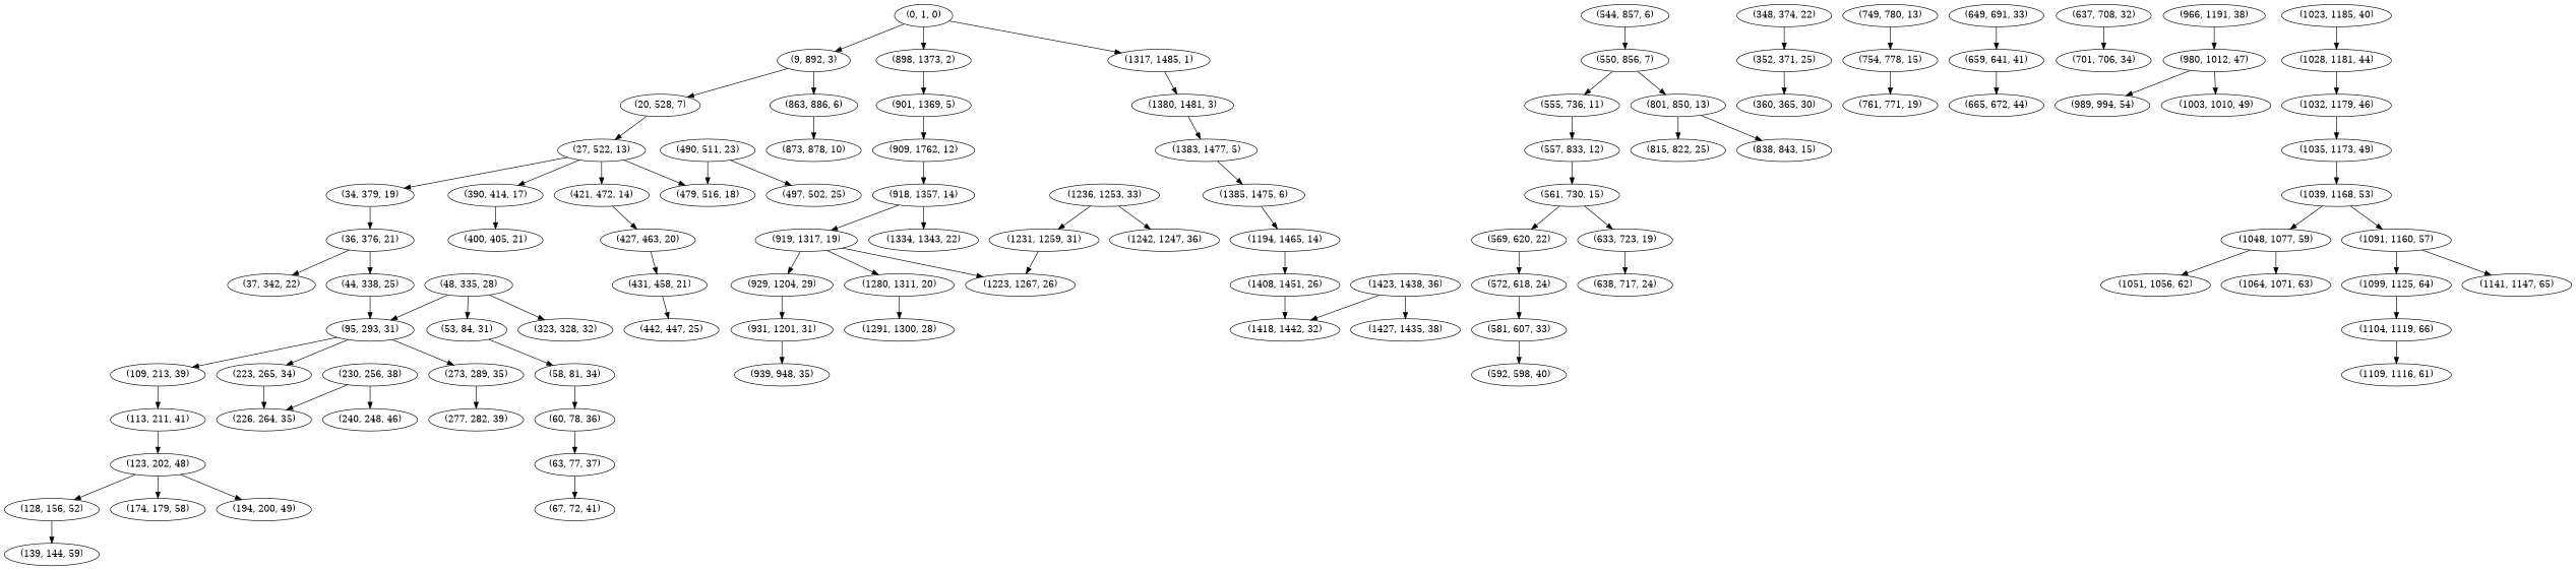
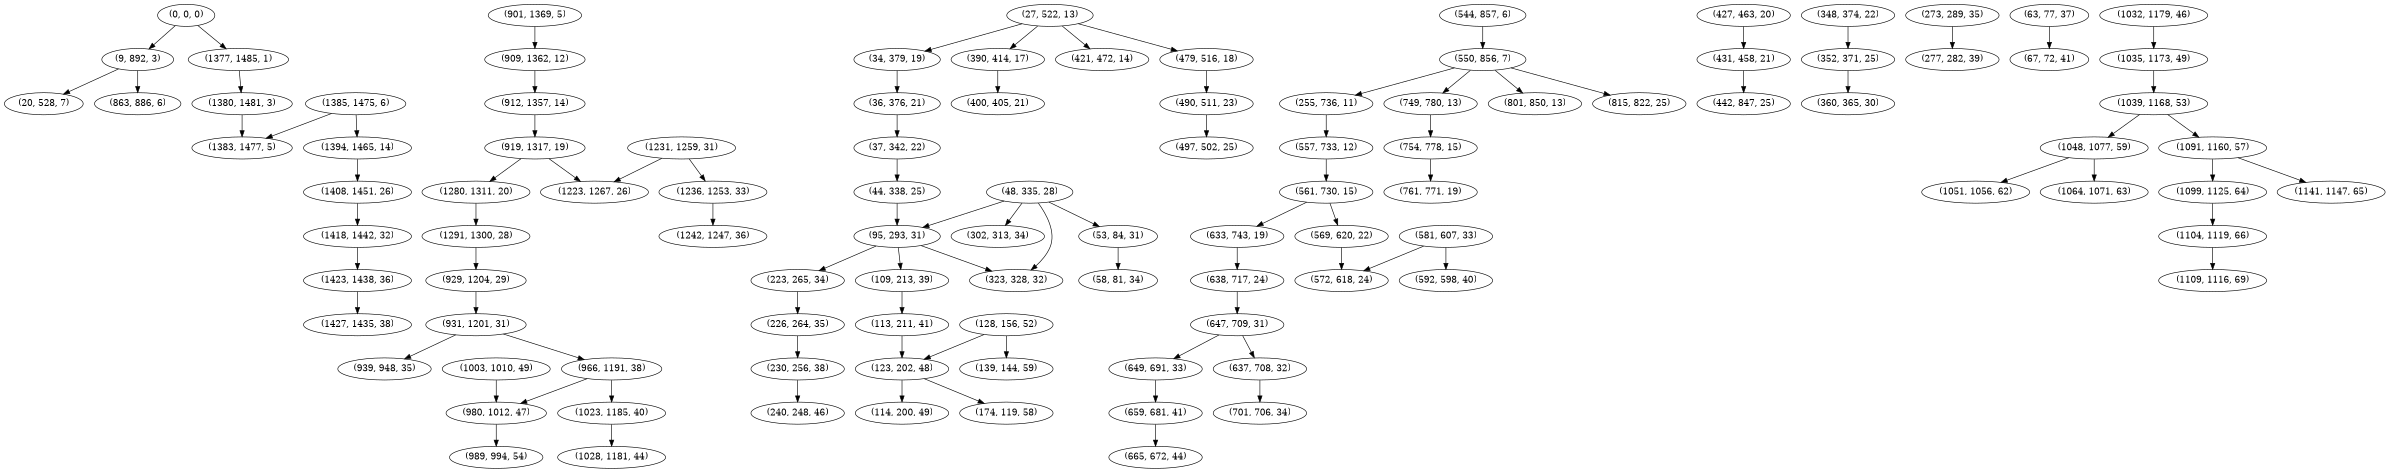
  digraph {
-   "(0, 0, 0)" [label="(0, 1, 0)"]
+   "(0, 0, 0)"
    "(9, 892, 3)"
-   "(898, 1373, 2)"
-   "(1377, 1485, 1)" [label="(1317, 1485, 1)"]
+   "(1377, 1485, 1)"
    "(20, 528, 7)"
    "(863, 886, 6)"
    "(901, 1369, 5)"
    "(1380, 1481, 3)"
    "(27, 522, 13)"
    "(544, 857, 6)"
    "(550, 856, 7)"
-   "(873, 878, 10)"
    "(34, 379, 19)"
    "(390, 414, 17)"
    "(421, 472, 14)"
    "(479, 516, 18)"
    "(36, 376, 21)"
    "(400, 405, 21)"
    "(427, 463, 20)"
    "(490, 511, 23)"
    "(37, 342, 22)"
    "(44, 338, 25)"
    "(348, 374, 22)"
    "(352, 371, 25)"
    "(95, 293, 31)"
    "(48, 335, 28)"
    "(53, 84, 31)"
+   "(302, 313, 34)"
    "(323, 328, 32)"
    "(58, 81, 34)"
    "(109, 213, 39)"
    "(223, 265, 34)"
    "(273, 289, 35)"
-   "(60, 78, 36)"
    "(63, 77, 37)"
    "(67, 72, 41)"
    "(113, 211, 41)"
    "(226, 264, 35)"
    "(277, 282, 39)"
    "(123, 202, 48)"
    "(128, 156, 52)"
-   "(174, 179, 58)"
-   "(194, 200, 49)"
+   "(174, 179, 58)" [label="(174, 119, 58)"]
+   "(194, 200, 49)" [label="(114, 200, 49)"]
    "(139, 144, 59)"
    "(230, 256, 38)"
    "(240, 248, 46)"
    "(360, 365, 30)"
    "(431, 458, 21)"
-   "(442, 447, 25)"
+   "(442, 447, 25)" [label="(442, 847, 25)"]
    "(497, 502, 25)"
-   "(555, 736, 11)"
+   "(555, 736, 11)" [label="(255, 736, 11)"]
    "(749, 780, 13)"
    "(801, 850, 13)"
-   "(557, 733, 12)" [label="(557, 833, 12)"]
+   "(557, 733, 12)"
    "(754, 778, 15)"
    "(815, 822, 25)"
-   "(838, 843, 15)"
    "(561, 730, 15)"
    "(569, 620, 22)"
-   "(633, 723, 19)"
+   "(633, 723, 19)" [label="(633, 743, 19)"]
    "(572, 618, 24)"
    "(638, 717, 24)"
    "(581, 607, 33)"
    "(592, 598, 40)"
+   "(647, 709, 31)"
    "(649, 691, 33)"
    n67 [label="(637, 708, 32)"]
-   "(659, 681, 41)" [label="(659, 641, 41)"]
+   "(659, 681, 41)"
    "(701, 706, 34)"
    "(665, 672, 44)"
    "(761, 771, 19)"
-   "(909, 1362, 12)" [label="(909, 1762, 12)"]
-   "(912, 1357, 14)" [label="(918, 1357, 14)"]
+   "(909, 1362, 12)"
+   "(912, 1357, 14)"
    "(919, 1317, 19)"
-   "(1334, 1343, 22)"
    "(929, 1204, 29)"
    "(1223, 1267, 26)"
    "(1280, 1311, 20)"
    "(931, 1201, 31)"
    "(1291, 1300, 28)"
    "(939, 948, 35)"
    "(966, 1191, 38)"
    "(980, 1012, 47)"
    "(1023, 1185, 40)"
    "(989, 994, 54)"
    "(1003, 1010, 49)"
    "(1028, 1181, 44)"
    "(1032, 1179, 46)"
    "(1035, 1173, 49)"
    "(1039, 1168, 53)"
    "(1048, 1077, 59)"
    "(1091, 1160, 57)"
    "(1051, 1056, 62)"
    "(1064, 1071, 63)"
    "(1099, 1125, 64)"
    "(1141, 1147, 65)"
    "(1104, 1119, 66)"
-   "(1109, 1116, 69)" [label="(1109, 1116, 61)"]
+   "(1109, 1116, 69)"
    "(1231, 1259, 31)"
    "(1236, 1253, 33)"
    "(1242, 1247, 36)"
    "(1383, 1477, 5)"
    "(1385, 1475, 6)"
-   "(1394, 1465, 14)" [label="(1194, 1465, 14)"]
+   "(1394, 1465, 14)"
    "(1408, 1451, 26)"
    "(1418, 1442, 32)"
    "(1423, 1438, 36)"
    "(1427, 1435, 38)"
    "(0, 0, 0)" -> "(9, 892, 3)"
-   "(0, 0, 0)" -> "(898, 1373, 2)"
    "(0, 0, 0)" -> "(1377, 1485, 1)"
    "(9, 892, 3)" -> "(20, 528, 7)"
    "(9, 892, 3)" -> "(863, 886, 6)"
-   "(898, 1373, 2)" -> "(901, 1369, 5)"
    "(1377, 1485, 1)" -> "(1380, 1481, 3)"
-   "(20, 528, 7)" -> "(27, 522, 13)"
-   "(863, 886, 6)" -> "(873, 878, 10)"
    "(901, 1369, 5)" -> "(909, 1362, 12)"
    "(1380, 1481, 3)" -> "(1383, 1477, 5)"
    "(27, 522, 13)" -> "(34, 379, 19)"
    "(27, 522, 13)" -> "(390, 414, 17)"
    "(27, 522, 13)" -> "(421, 472, 14)"
    "(27, 522, 13)" -> "(479, 516, 18)"
    "(544, 857, 6)" -> "(550, 856, 7)"
    "(550, 856, 7)" -> "(555, 736, 11)"
+   "(550, 856, 7)" -> "(749, 780, 13)"
    "(550, 856, 7)" -> "(801, 850, 13)"
    "(34, 379, 19)" -> "(36, 376, 21)"
    "(390, 414, 17)" -> "(400, 405, 21)"
-   "(421, 472, 14)" -> "(427, 463, 20)"
-   "(490, 511, 23)" -> "(479, 516, 18)"
+   "(479, 516, 18)" -> "(490, 511, 23)"
    "(36, 376, 21)" -> "(37, 342, 22)"
    "(427, 463, 20)" -> "(431, 458, 21)"
    "(490, 511, 23)" -> "(497, 502, 25)"
-   "(36, 376, 21)" -> "(44, 338, 25)"
+   "(37, 342, 22)" -> "(44, 338, 25)"
    "(44, 338, 25)" -> "(95, 293, 31)"
    "(348, 374, 22)" -> "(352, 371, 25)"
    "(352, 371, 25)" -> "(360, 365, 30)"
    "(95, 293, 31)" -> "(109, 213, 39)"
    "(95, 293, 31)" -> "(223, 265, 34)"
-   "(95, 293, 31)" -> "(273, 289, 35)"
+   "(95, 293, 31)" -> "(323, 328, 32)"
    "(48, 335, 28)" -> "(95, 293, 31)"
    "(48, 335, 28)" -> "(53, 84, 31)"
+   "(48, 335, 28)" -> "(302, 313, 34)"
    "(48, 335, 28)" -> "(323, 328, 32)"
    "(53, 84, 31)" -> "(58, 81, 34)"
-   "(58, 81, 34)" -> "(60, 78, 36)"
    "(109, 213, 39)" -> "(113, 211, 41)"
    "(223, 265, 34)" -> "(226, 264, 35)"
    "(273, 289, 35)" -> "(277, 282, 39)"
-   "(60, 78, 36)" -> "(63, 77, 37)"
    "(63, 77, 37)" -> "(67, 72, 41)"
    "(113, 211, 41)" -> "(123, 202, 48)"
-   "(230, 256, 38)" -> "(226, 264, 35)"
-   "(123, 202, 48)" -> "(128, 156, 52)"
+   "(226, 264, 35)" -> "(230, 256, 38)"
+   "(128, 156, 52)" -> "(123, 202, 48)"
    "(123, 202, 48)" -> "(174, 179, 58)"
    "(123, 202, 48)" -> "(194, 200, 49)"
    "(128, 156, 52)" -> "(139, 144, 59)"
    "(230, 256, 38)" -> "(240, 248, 46)"
    "(431, 458, 21)" -> "(442, 447, 25)"
    "(555, 736, 11)" -> "(557, 733, 12)"
    "(749, 780, 13)" -> "(754, 778, 15)"
-   "(801, 850, 13)" -> "(815, 822, 25)"
-   "(801, 850, 13)" -> "(838, 843, 15)"
+   "(550, 856, 7)" -> "(815, 822, 25)"
    "(557, 733, 12)" -> "(561, 730, 15)"
    "(754, 778, 15)" -> "(761, 771, 19)"
    "(561, 730, 15)" -> "(569, 620, 22)"
    "(561, 730, 15)" -> "(633, 723, 19)"
    "(569, 620, 22)" -> "(572, 618, 24)"
    "(633, 723, 19)" -> "(638, 717, 24)"
-   "(572, 618, 24)" -> "(581, 607, 33)"
+   "(581, 607, 33)" -> "(572, 618, 24)"
+   "(638, 717, 24)" -> "(647, 709, 31)"
    "(581, 607, 33)" -> "(592, 598, 40)"
+   "(647, 709, 31)" -> "(649, 691, 33)"
+   "(647, 709, 31)" -> n67
    "(649, 691, 33)" -> "(659, 681, 41)"
    n67 -> "(701, 706, 34)"
    "(659, 681, 41)" -> "(665, 672, 44)"
    "(909, 1362, 12)" -> "(912, 1357, 14)"
    "(912, 1357, 14)" -> "(919, 1317, 19)"
-   "(912, 1357, 14)" -> "(1334, 1343, 22)"
-   "(919, 1317, 19)" -> "(929, 1204, 29)"
+   "(1291, 1300, 28)" -> "(929, 1204, 29)"
    "(919, 1317, 19)" -> "(1223, 1267, 26)"
    "(919, 1317, 19)" -> "(1280, 1311, 20)"
    "(929, 1204, 29)" -> "(931, 1201, 31)"
    "(1280, 1311, 20)" -> "(1291, 1300, 28)"
    "(931, 1201, 31)" -> "(939, 948, 35)"
+   "(931, 1201, 31)" -> "(966, 1191, 38)"
    "(966, 1191, 38)" -> "(980, 1012, 47)"
+   "(966, 1191, 38)" -> "(1023, 1185, 40)"
    "(980, 1012, 47)" -> "(989, 994, 54)"
-   "(980, 1012, 47)" -> "(1003, 1010, 49)"
+   "(1003, 1010, 49)" -> "(980, 1012, 47)"
    "(1023, 1185, 40)" -> "(1028, 1181, 44)"
-   "(1028, 1181, 44)" -> "(1032, 1179, 46)"
    "(1032, 1179, 46)" -> "(1035, 1173, 49)"
    "(1035, 1173, 49)" -> "(1039, 1168, 53)"
    "(1039, 1168, 53)" -> "(1048, 1077, 59)"
    "(1039, 1168, 53)" -> "(1091, 1160, 57)"
    "(1048, 1077, 59)" -> "(1051, 1056, 62)"
    "(1048, 1077, 59)" -> "(1064, 1071, 63)"
    "(1091, 1160, 57)" -> "(1099, 1125, 64)"
    "(1091, 1160, 57)" -> "(1141, 1147, 65)"
    "(1099, 1125, 64)" -> "(1104, 1119, 66)"
    "(1104, 1119, 66)" -> "(1109, 1116, 69)"
    "(1231, 1259, 31)" -> "(1223, 1267, 26)"
-   "(1236, 1253, 33)" -> "(1231, 1259, 31)"
+   "(1231, 1259, 31)" -> "(1236, 1253, 33)"
    "(1236, 1253, 33)" -> "(1242, 1247, 36)"
-   "(1383, 1477, 5)" -> "(1385, 1475, 6)"
+   "(1385, 1475, 6)" -> "(1383, 1477, 5)"
    "(1385, 1475, 6)" -> "(1394, 1465, 14)"
    "(1394, 1465, 14)" -> "(1408, 1451, 26)"
    "(1408, 1451, 26)" -> "(1418, 1442, 32)"
-   "(1423, 1438, 36)" -> "(1418, 1442, 32)"
+   "(1418, 1442, 32)" -> "(1423, 1438, 36)"
    "(1423, 1438, 36)" -> "(1427, 1435, 38)"
  }
